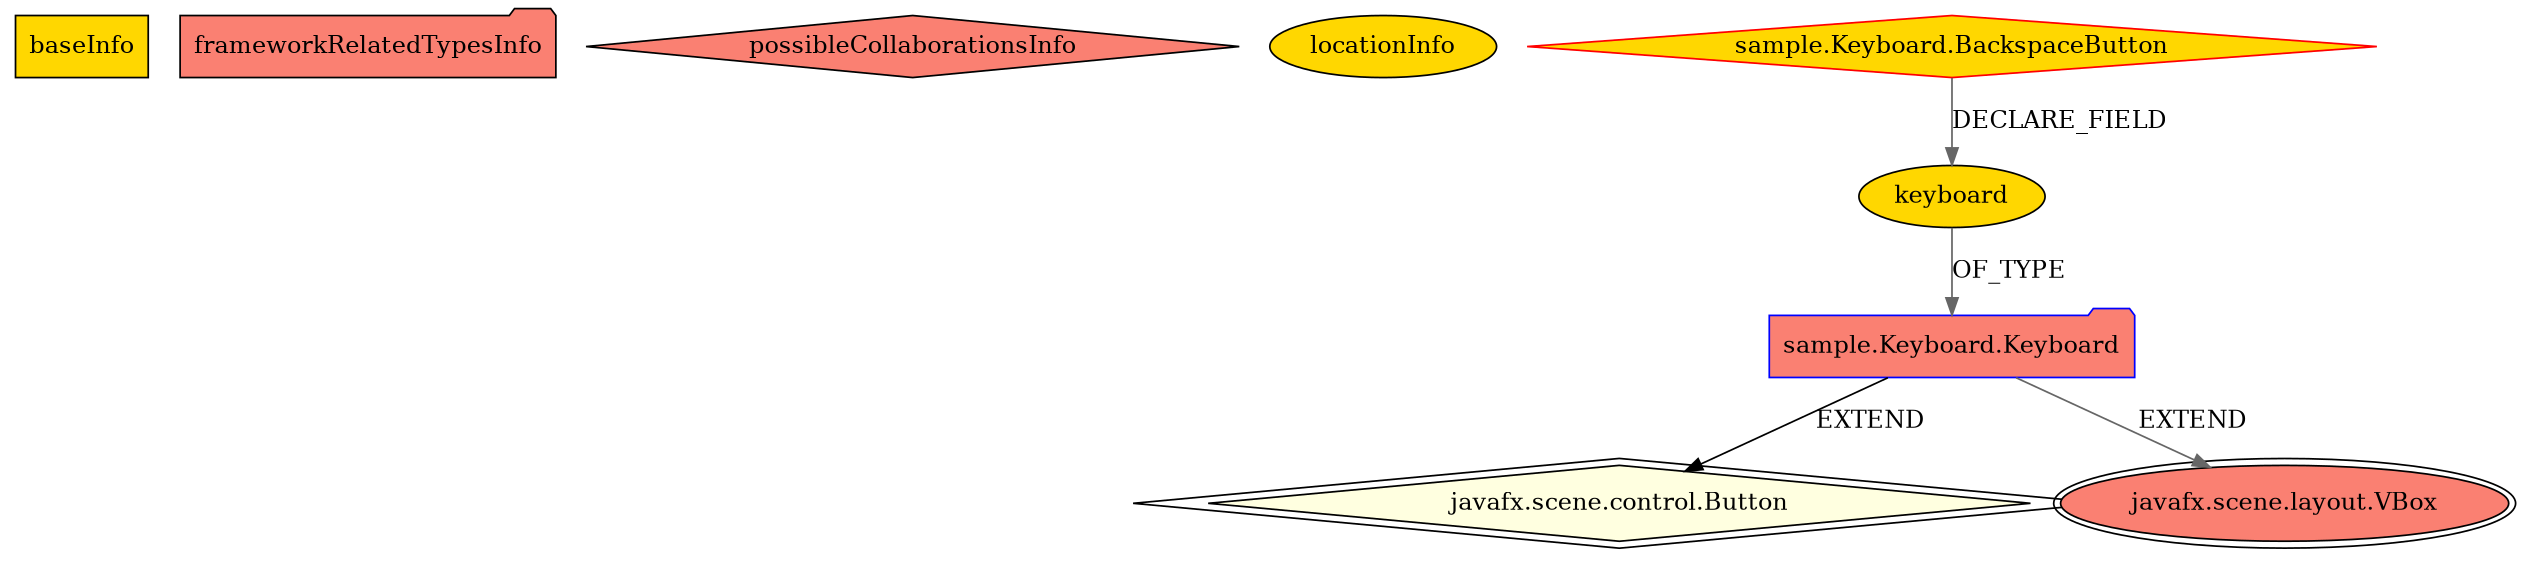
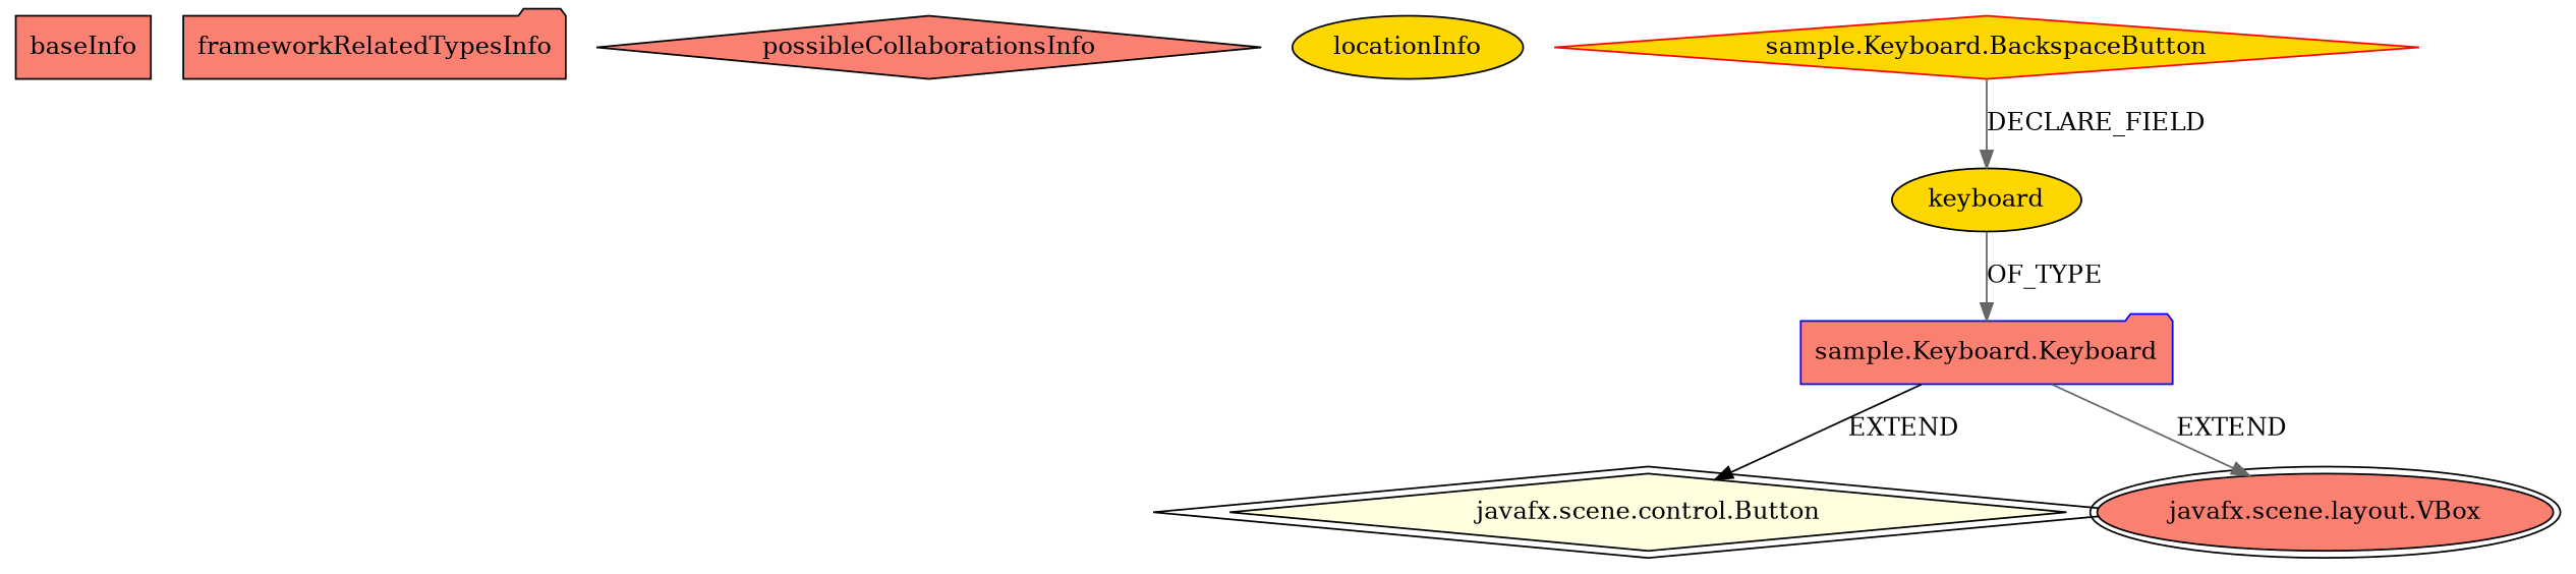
  digraph {
    node [fillcolor=gold shape=diamond style=filled]
    edge [color=gray40]
-   baseInfo [category=extension_graph graphId=1466 isAnonymous=false possibleRelation=true shape=box]
+   baseInfo [category=extension_graph fillcolor=salmon graphId=1466 isAnonymous=false possibleRelation=true shape=box]
    frameworkRelatedTypesInfo [0="javafx.scene.control.Button" fillcolor=salmon shape=folder]
    possibleCollaborationsInfo [0="1466~FIELD_DECLARATION-~javafx.scene.control.Button ~javafx.scene.layout.VBox ~false~false" fillcolor=salmon]
    locationInfo [contextSignature=BackspaceButton filePath="/TobyRet-resizableKeyboard/resizableKeyboard-master/src/sample/Keyboard/BackspaceButton.java" graphId=1466 projectName="TobyRet-resizableKeyboard" shape=ellipse]
    n5 [color=red isFrameworkType=false label="sample.Keyboard.BackspaceButton" vertexType=ROOT_CLIENT_CLASS_DECLARATION]
    n6 [isFrameworkType=false label=keyboard shape=ellipse vertexType=FIELD_DECLARATION]
    n7 [fillcolor=lightyellow isFrameworkType=true label="javafx.scene.control.Button" peripheries=2 vertexType=FRAMEWORK_CLASS_TYPE]
    n8 [color=blue fillcolor=salmon isFrameworkType=false label="sample.Keyboard.Keyboard" shape=folder vertexType=REFERENCE_CLIENT_CLASS_DECLARATION]
    n9 [fillcolor=salmon isFrameworkType=true label="javafx.scene.layout.VBox" peripheries=2 shape=ellipse vertexType=FRAMEWORK_CLASS_TYPE]
    n5 -> n6 [label=DECLARE_FIELD]
    n6 -> n8 [label=OF_TYPE]
    n8 -> n7 [color=black label=EXTEND]
    n8 -> n9 [label=EXTEND]
  }
